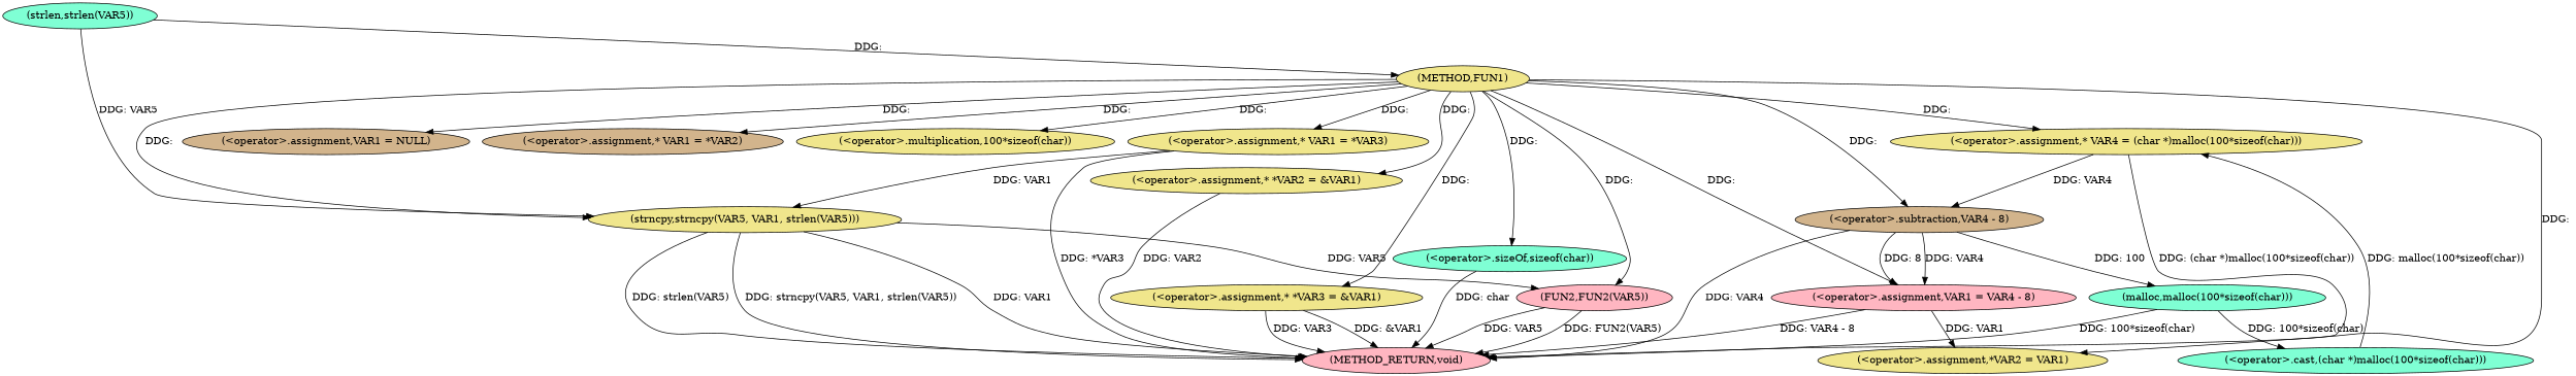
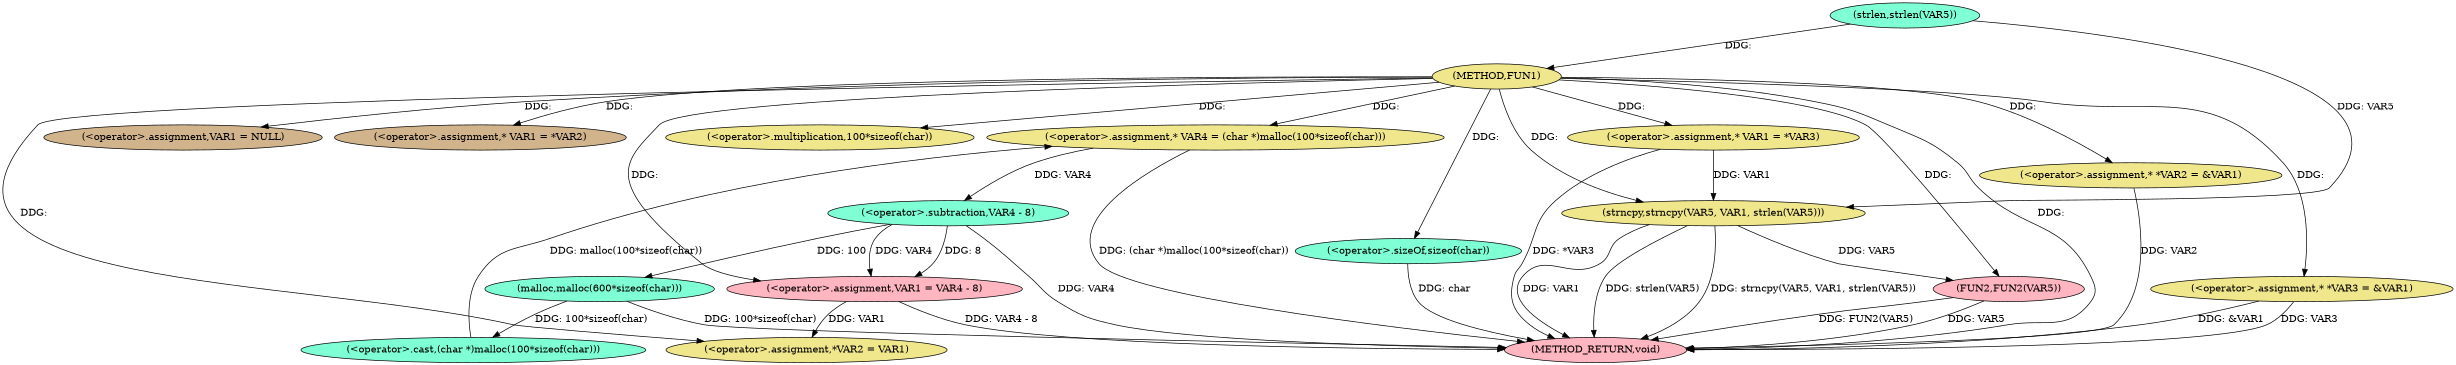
  digraph {
    node [fillcolor=khaki style=filled]
    n1 [label="(METHOD,FUN1)"]
    n2 [label="(<operator>.assignment,* *VAR2 = &VAR1)"]
    n3 [label="(<operator>.assignment,* *VAR3 = &VAR1)"]
    n4 [fillcolor=tan label="(<operator>.assignment,VAR1 = NULL)"]
    n5 [fillcolor=tan label="(<operator>.assignment,* VAR1 = *VAR2)"]
    n6 [label="(<operator>.assignment,* VAR4 = (char *)malloc(100*sizeof(char)))"]
    n7 [label="(<operator>.multiplication,100*sizeof(char))"]
    n8 [fillcolor=aquamarine label="(<operator>.sizeOf,sizeof(char))"]
    n9 [fillcolor=lightpink label="(<operator>.assignment,VAR1 = VAR4 - 8)"]
-   n10 [fillcolor=tan label="(<operator>.subtraction,VAR4 - 8)"]
+   n10 [fillcolor=aquamarine label="(<operator>.subtraction,VAR4 - 8)"]
    n11 [label="(<operator>.assignment,*VAR2 = VAR1)"]
    n12 [label="(<operator>.assignment,* VAR1 = *VAR3)"]
    n13 [label="(strncpy,strncpy(VAR5, VAR1, strlen(VAR5)))"]
    n14 [fillcolor=lightpink label="(FUN2,FUN2(VAR5))"]
    n15 [fillcolor=lightpink label="(METHOD_RETURN,void)"]
-   n16 [fillcolor=aquamarine label="(malloc,malloc(100*sizeof(char)))"]
+   n16 [fillcolor=aquamarine label="(malloc,malloc(600*sizeof(char)))"]
    n17 [fillcolor=aquamarine label="(strlen,strlen(VAR5))"]
    n18 [fillcolor=aquamarine label="(<operator>.cast,(char *)malloc(100*sizeof(char)))"]
    n1 -> n2 [label="DDG: "]
    n1 -> n3 [label="DDG: "]
    n1 -> n4 [label="DDG: "]
    n1 -> n5 [label="DDG: "]
    n1 -> n6 [label="DDG: "]
    n1 -> n7 [label="DDG: "]
    n1 -> n8 [label="DDG: "]
    n1 -> n9 [label="DDG: "]
-   n1 -> n10 [label="DDG: "]
+   n1 -> n15 [label="DDG: "]
    n1 -> n11 [label="DDG: "]
    n1 -> n12 [label="DDG: "]
    n1 -> n13 [label="DDG: "]
    n1 -> n14 [label="DDG: "]
    n2 -> n15 [label="DDG: VAR2"]
    n3 -> n15 [label="DDG: &VAR1"]
    n3 -> n15 [label="DDG: VAR3"]
    n6 -> n10 [label="DDG: VAR4"]
    n6 -> n15 [label="DDG: (char *)malloc(100*sizeof(char))"]
    n8 -> n15 [label="DDG: char"]
    n9 -> n11 [label="DDG: VAR1"]
    n9 -> n15 [label="DDG: VAR4 - 8"]
    n10 -> n9 [label="DDG: VAR4"]
    n10 -> n9 [label="DDG: 8"]
    n10 -> n15 [label="DDG: VAR4"]
    n10 -> n16 [label="DDG: 100"]
    n12 -> n13 [label="DDG: VAR1"]
    n12 -> n15 [label="DDG: *VAR3"]
    n13 -> n14 [label="DDG: VAR5"]
    n13 -> n15 [label="DDG: VAR1"]
    n13 -> n15 [label="DDG: strlen(VAR5)"]
    n13 -> n15 [label="DDG: strncpy(VAR5, VAR1, strlen(VAR5))"]
    n14 -> n15 [label="DDG: FUN2(VAR5)"]
    n14 -> n15 [label="DDG: VAR5"]
    n16 -> n15 [label="DDG: 100*sizeof(char)"]
    n16 -> n18 [label="DDG: 100*sizeof(char)"]
    n17 -> n1 [label="DDG: "]
    n17 -> n13 [label="DDG: VAR5"]
    n18 -> n6 [label="DDG: malloc(100*sizeof(char))"]
  }
